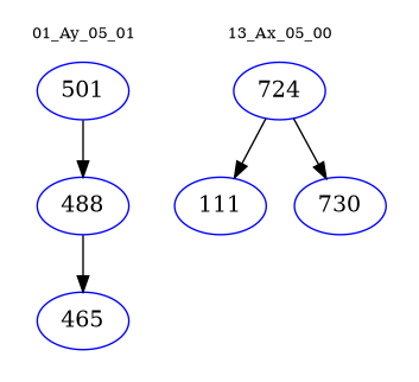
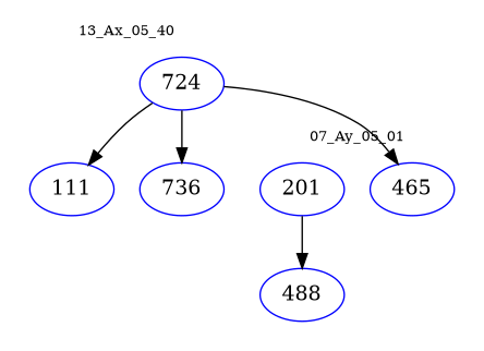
  digraph {
    fontname="DejaVu Serif"
    node [color=blue fontname="DejaVu Serif"]
    edge [color=black fontname="DejaVu Serif"]
    n1 [label=488]
    n2 [label=465]
-   n3 [label=501]
+   n3 [label=201]
    n4 [label=724]
    n5 [label=111]
-   n6 [label=730]
+   n6 [label=736]
    subgraph cluster_1 {
      color=white
      fontsize=10
-     label="01_Ay_05_01"
+     label="07_Ay_05_01"
      n1
      n2
      n3
    }
    subgraph cluster_2 {
      color=white
      fontsize=10
-     label="13_Ax_05_00"
+     label="13_Ax_05_40"
      n4
      n5
      n6
    }
-   n1 -> n2
+   n4 -> n2
    n3 -> n1
    n4 -> n5
    n4 -> n6
  }
